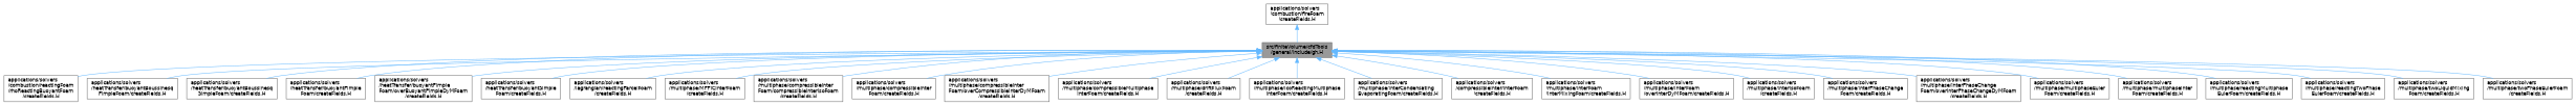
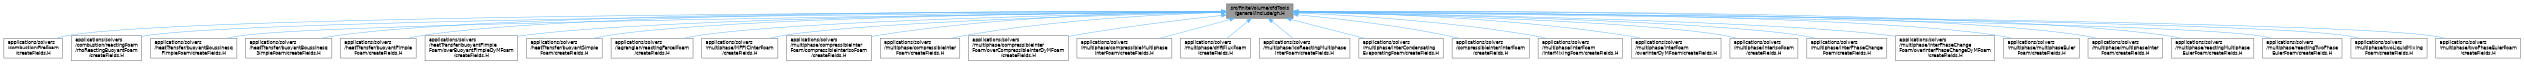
  digraph {
    node [color=grey40 fillcolor=white fontname=Helvetica fontsize=10 shape=box style=filled]
    edge [color=steelblue1 dir=back fontname=Helvetica fontsize=10 labelfontname=Helvetica labelfontsize=10 style=solid]
    n1 [color=gray40 fillcolor=grey60 fontcolor=black height=0.2 label="src/finiteVolume/cfdTools\l/general/include/gh.H" width=0.4]
    n2 [height=0.2 label="applications/solvers\l/combustion/fireFoam\l/createFields.H" width=0.4]
    n3 [height=0.2 label="applications/solvers\l/combustion/reactingFoam\l/rhoReactingBuoyantFoam\l/createFields.H" width=0.4]
    n4 [height=0.2 label="applications/solvers\l/heatTransfer/buoyantBoussinesq\lPimpleFoam/createFields.H" width=0.4]
    n5 [height=0.2 label="applications/solvers\l/heatTransfer/buoyantBoussinesq\lSimpleFoam/createFields.H" width=0.4]
    n6 [height=0.2 label="applications/solvers\l/heatTransfer/buoyantPimple\lFoam/createFields.H" width=0.4]
    n7 [height=0.2 label="applications/solvers\l/heatTransfer/buoyantPimple\lFoam/overBuoyantPimpleDyMFoam\l/createFields.H" width=0.4]
    n8 [height=0.2 label="applications/solvers\l/heatTransfer/buoyantSimple\lFoam/createFields.H" width=0.4]
    n9 [height=0.2 label="applications/solvers\l/lagrangian/reactingParcelFoam\l/createFields.H" width=0.4]
    n10 [height=0.2 label="applications/solvers\l/multiphase/MPPICInterFoam\l/createFields.H" width=0.4]
    n11 [height=0.2 label="applications/solvers\l/multiphase/compressibleInter\lFoam/compressibleInterIsoFoam\l/createFields.H" width=0.4]
    n12 [height=0.2 label="applications/solvers\l/multiphase/compressibleInter\lFoam/createFields.H" width=0.4]
    n13 [height=0.2 label="applications/solvers\l/multiphase/compressibleInter\lFoam/overCompressibleInterDyMFoam\l/createFields.H" width=0.4]
    n14 [height=0.2 label="applications/solvers\l/multiphase/compressibleMultiphase\lInterFoam/createFields.H" width=0.4]
    n15 [height=0.2 label="applications/solvers\l/multiphase/driftFluxFoam\l/createFields.H" width=0.4]
    n16 [height=0.2 label="applications/solvers\l/multiphase/icoReactingMultiphase\lInterFoam/createFields.H" width=0.4]
    n17 [height=0.2 label="applications/solvers\l/multiphase/interCondensating\lEvaporatingFoam/createFields.H" width=0.4]
    n18 [height=0.2 label="applications/solvers\l/compressibleInter/interFoam\l/createFields.H" width=0.4]
    n19 [height=0.2 label="applications/solvers\l/multiphase/interFoam\l/interMixingFoam/createFields.H" width=0.4]
    n20 [height=0.2 label="applications/solvers\l/multiphase/interFoam\l/overInterDyMFoam/createFields.H" width=0.4]
    n21 [height=0.2 label="applications/solvers\l/multiphase/interIsoFoam\l/createFields.H" width=0.4]
    n22 [height=0.2 label="applications/solvers\l/multiphase/interPhaseChange\lFoam/createFields.H" width=0.4]
    n23 [height=0.2 label="applications/solvers\l/multiphase/interPhaseChange\lFoam/overInterPhaseChangeDyMFoam\l/createFields.H" width=0.4]
    n24 [height=0.2 label="applications/solvers\l/multiphase/multiphaseEuler\lFoam/createFields.H" width=0.4]
    n25 [height=0.2 label="applications/solvers\l/multiphase/multiphaseInter\lFoam/createFields.H" width=0.4]
    n26 [height=0.2 label="applications/solvers\l/multiphase/reactingMultiphase\lEulerFoam/createFields.H" width=0.4]
    n27 [height=0.2 label="applications/solvers\l/multiphase/reactingTwoPhase\lEulerFoam/createFields.H" width=0.4]
    n28 [height=0.2 label="applications/solvers\l/multiphase/twoLiquidMixing\lFoam/createFields.H" width=0.4]
    n29 [height=0.2 label="applications/solvers\l/multiphase/twoPhaseEulerFoam\l/createFields.H" width=0.4]
-   n2 -> n1
+   n1 -> n2
    n1 -> n3
    n1 -> n4
    n1 -> n5
    n1 -> n6
    n1 -> n7
    n1 -> n8
    n1 -> n9
    n1 -> n10
    n1 -> n11
    n1 -> n12
    n1 -> n13
    n1 -> n14
    n1 -> n15
    n1 -> n16
    n1 -> n17
    n1 -> n18
    n1 -> n19
    n1 -> n20
    n1 -> n21
    n1 -> n22
    n1 -> n23
    n1 -> n24
    n1 -> n25
    n1 -> n26
    n1 -> n27
    n1 -> n28
    n1 -> n29
  }
